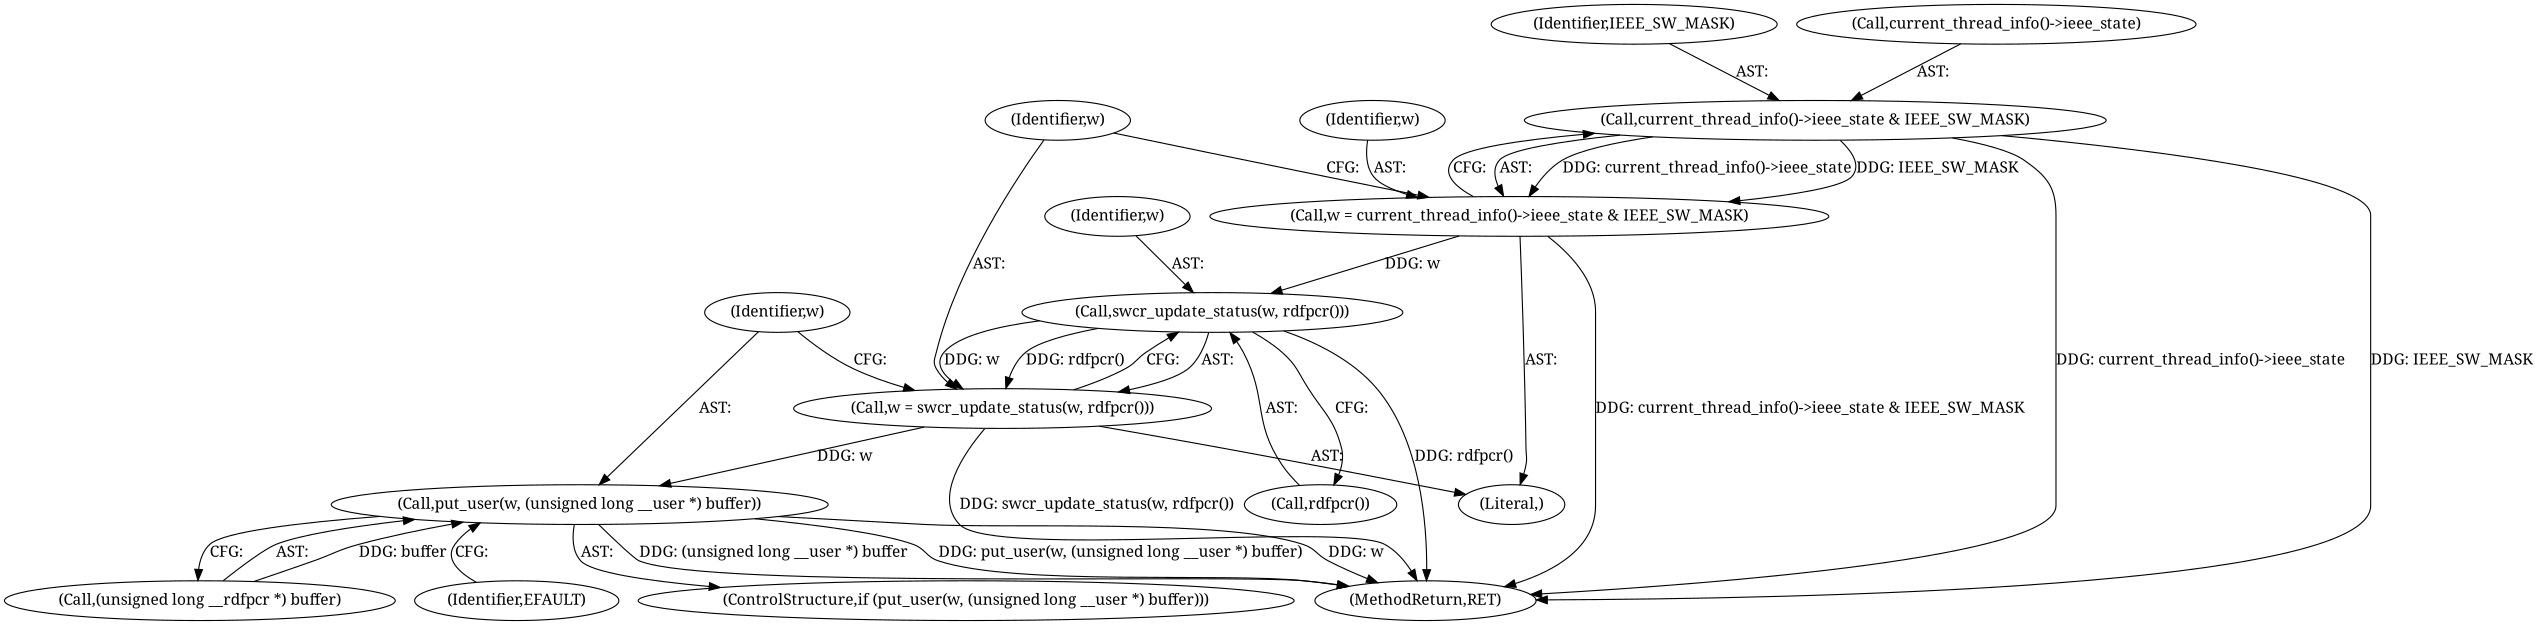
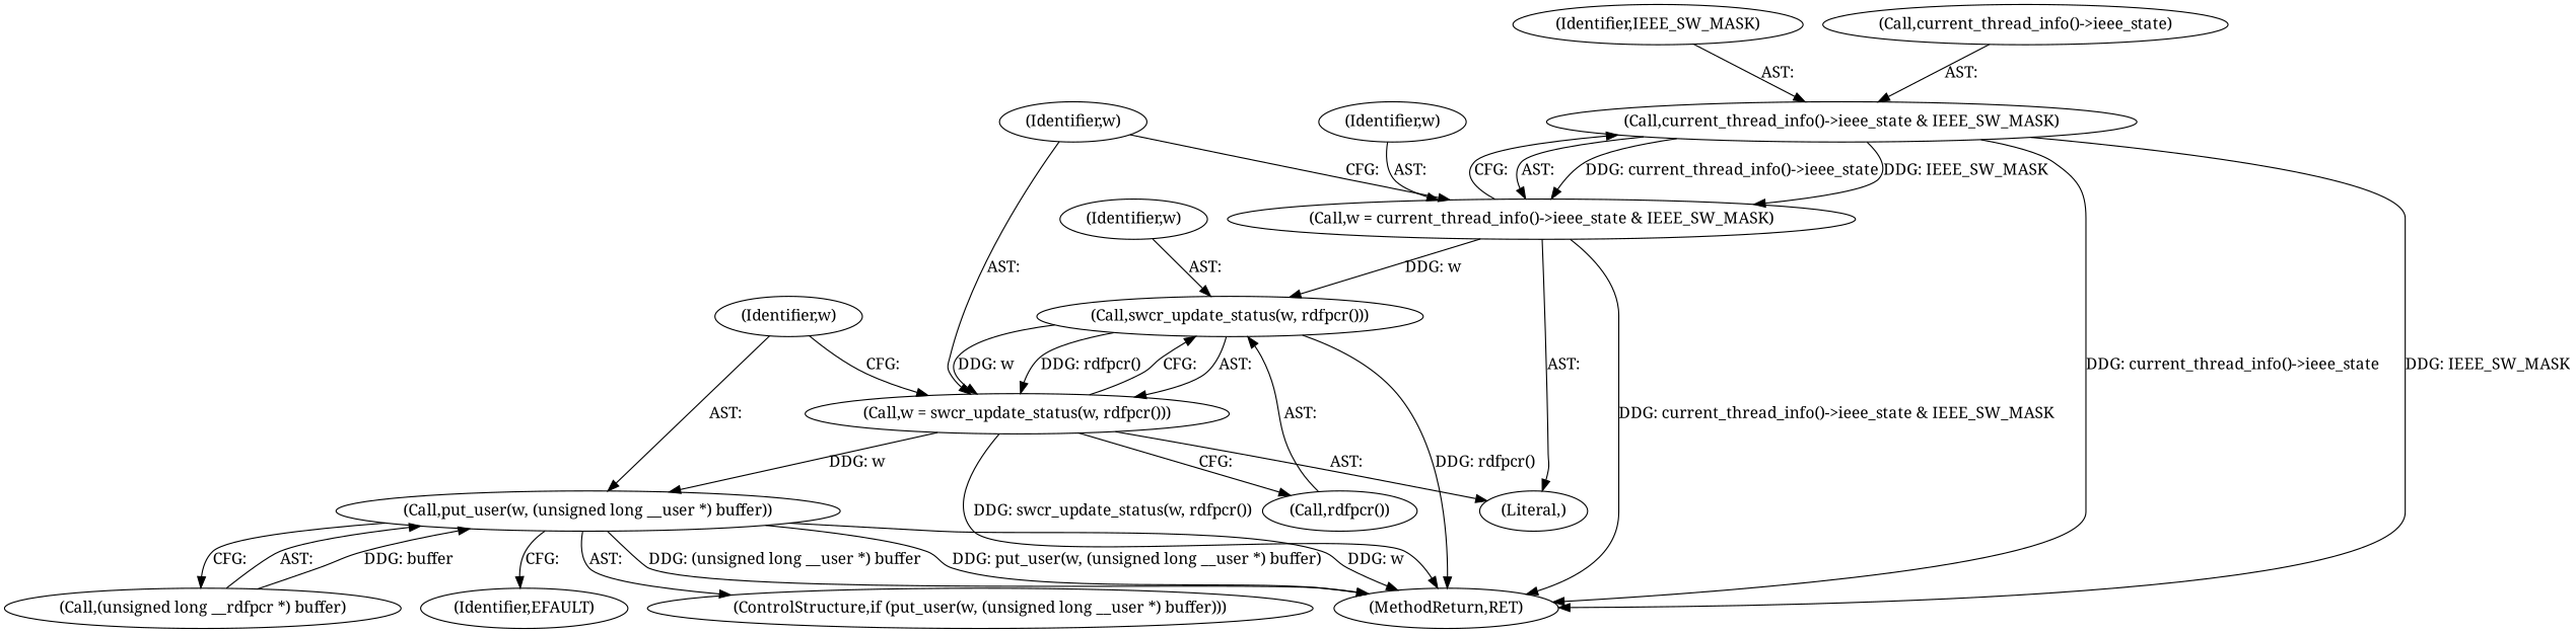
  digraph {
    fontname="Noto Serif"
    node [fontname="Noto Serif"]
    edge [fontname="Noto Serif"]
    n1 [label="(Call,current_thread_info()->ieee_state & IEEE_SW_MASK)"]
    n2 [label="(Call,w = current_thread_info()->ieee_state & IEEE_SW_MASK)"]
    n3 [label="(MethodReturn,RET)"]
    n4 [label="(Call,swcr_update_status(w, rdfpcr()))"]
    n5 [label="(Literal,)"]
    n6 [label="(Identifier,IEEE_SW_MASK)"]
    n7 [label="(Call,w = swcr_update_status(w, rdfpcr()))"]
    n8 [label="(Call,rdfpcr())"]
    n9 [label="(Call,put_user(w, (unsigned long __user *) buffer))"]
    n10 [label="(ControlStructure,if (put_user(w, (unsigned long __user *) buffer)))"]
    n11 [label="(Call,(unsigned long __rdfpcr *) buffer)"]
    n12 [label="(Identifier,w)"]
    n13 [label="(Call,current_thread_info()->ieee_state)"]
    n14 [label="(Identifier,EFAULT)"]
    n15 [label="(Identifier,w)"]
    n16 [label="(Identifier,w)"]
    n17 [label="(Identifier,w)"]
    n1 -> n2 [label="AST: "]
    n1 -> n2 [label="DDG: current_thread_info()->ieee_state"]
    n1 -> n2 [label="DDG: IEEE_SW_MASK"]
    n1 -> n3 [label="DDG: current_thread_info()->ieee_state"]
    n1 -> n3 [label="DDG: IEEE_SW_MASK"]
    n2 -> n1 [label="CFG: "]
    n2 -> n3 [label="DDG: current_thread_info()->ieee_state & IEEE_SW_MASK"]
    n2 -> n4 [label="DDG: w"]
    n2 -> n5 [label="AST: "]
    n4 -> n3 [label="DDG: rdfpcr()"]
    n4 -> n7 [label="AST: "]
    n4 -> n7 [label="DDG: w"]
    n4 -> n7 [label="DDG: rdfpcr()"]
-   n4 -> n8 [label="CFG: "]
+   n7 -> n8 [label="CFG: "]
    n6 -> n1 [label="AST: "]
    n7 -> n3 [label="DDG: swcr_update_status(w, rdfpcr())"]
    n7 -> n4 [label="CFG: "]
    n7 -> n5 [label="AST: "]
    n7 -> n9 [label="DDG: w"]
    n8 -> n4 [label="AST: "]
    n9 -> n3 [label="DDG: put_user(w, (unsigned long __user *) buffer)"]
    n9 -> n3 [label="DDG: w"]
    n9 -> n3 [label="DDG: (unsigned long __user *) buffer"]
    n9 -> n10 [label="AST: "]
    n9 -> n11 [label="CFG: "]
    n11 -> n9 [label="AST: "]
    n11 -> n9 [label="DDG: buffer"]
    n12 -> n4 [label="AST: "]
    n13 -> n1 [label="AST: "]
-   n14 -> n9 [label="CFG: "]
+   n9 -> n14 [label="CFG: "]
    n15 -> n2 [label="AST: "]
    n16 -> n2 [label="CFG: "]
    n16 -> n7 [label="AST: "]
    n17 -> n7 [label="CFG: "]
    n17 -> n9 [label="AST: "]
  }
